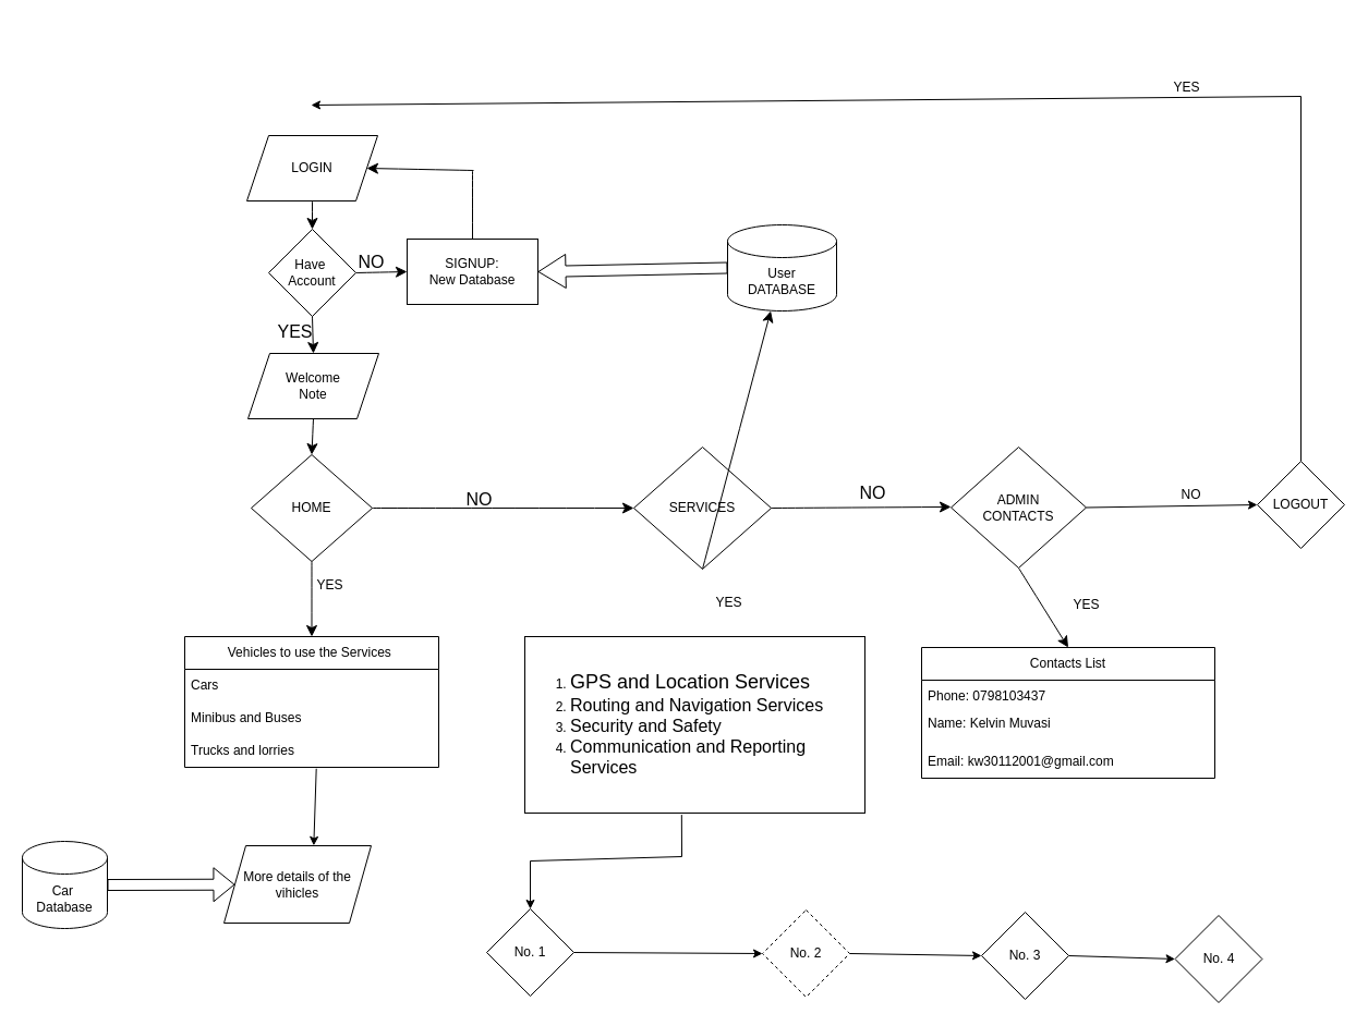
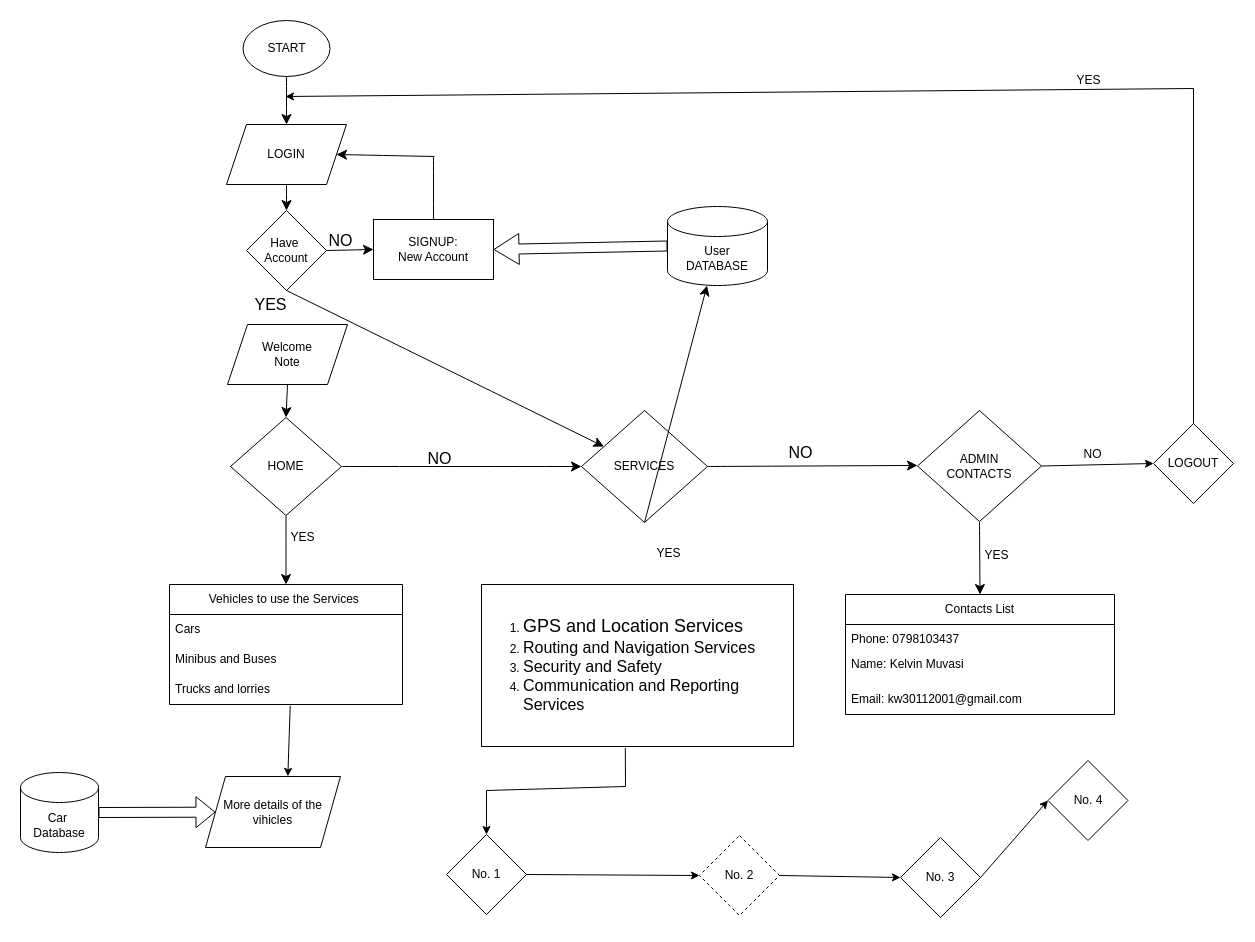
  <mxCell id="0" />
  <mxCell id="1" parent="0" />
+ <mxCell id="2" value="START" style="ellipse;whiteSpace=wrap;html=1;" parent="1" vertex="1"><mxGeometry x="242.5" y="20" width="87" height="56" as="geometry" /></mxCell>
  <mxCell id="3" style="edgeStyle=none;curved=1;rounded=0;orthogonalLoop=1;jettySize=auto;html=1;exitX=1;exitY=0.5;exitDx=0;exitDy=0;fontSize=12;startSize=8;endSize=8;entryX=0;entryY=0.5;entryDx=0;entryDy=0;" parent="1" source="4" target="6" edge="1"><mxGeometry relative="1" as="geometry"><mxPoint x="153" y="283" as="targetPoint" /></mxGeometry></mxCell>
  <mxCell id="4" value="Have&amp;nbsp;&lt;div&gt;Account&lt;/div&gt;" style="rhombus;whiteSpace=wrap;html=1;" parent="1" vertex="1"><mxGeometry x="246" y="210" width="80" height="80" as="geometry" /></mxCell>
  <mxCell id="5" value="LOGIN" style="shape=parallelogram;perimeter=parallelogramPerimeter;whiteSpace=wrap;html=1;fixedSize=1;" parent="1" vertex="1"><mxGeometry x="226" y="124" width="120" height="60" as="geometry" /></mxCell>
- <mxCell id="6" value="SIGNUP:&lt;div&gt;New Database&lt;/div&gt;" style="rounded=0;whiteSpace=wrap;html=1;" parent="1" vertex="1"><mxGeometry x="373" y="219" width="120" height="60" as="geometry" /></mxCell>
+ <mxCell id="6" value="SIGNUP:&lt;div&gt;New Account&lt;/div&gt;" style="rounded=0;whiteSpace=wrap;html=1;" parent="1" vertex="1"><mxGeometry x="373" y="219" width="120" height="60" as="geometry" /></mxCell>
  <mxCell id="7" value="&lt;div&gt;User&lt;/div&gt;DATABASE" style="shape=cylinder3;whiteSpace=wrap;html=1;boundedLbl=1;backgroundOutline=1;size=15;" parent="1" vertex="1"><mxGeometry x="667" y="206" width="100" height="79" as="geometry" /></mxCell>
  <mxCell id="8" value="" style="group" parent="1" vertex="1" connectable="0"><mxGeometry x="433" y="156" width="1" as="geometry" /></mxCell>
  <mxCell id="9" value="" style="endArrow=classic;html=1;rounded=0;fontSize=12;startSize=8;endSize=8;curved=1;entryX=1;entryY=0.5;entryDx=0;entryDy=0;" parent="8" target="5" edge="1"><mxGeometry width="50" height="50" relative="1" as="geometry"><mxPoint x="1" as="sourcePoint" /><mxPoint x="1" y="-5" as="targetPoint" /></mxGeometry></mxCell>
  <mxCell id="10" value="" style="endArrow=none;html=1;rounded=0;fontSize=12;startSize=8;endSize=8;curved=1;entryX=0.5;entryY=0;entryDx=0;entryDy=0;" parent="8" target="6" edge="1"><mxGeometry width="50" height="50" relative="1" as="geometry"><mxPoint as="sourcePoint" /><mxPoint x="71" y="302" as="targetPoint" /></mxGeometry></mxCell>
  <mxCell id="11" value="" style="endArrow=classic;html=1;rounded=0;fontSize=12;startSize=8;endSize=8;curved=1;entryX=0.5;entryY=0;entryDx=0;entryDy=0;exitX=0.5;exitY=1;exitDx=0;exitDy=0;" parent="1" source="5" target="4" edge="1"><mxGeometry width="50" height="50" relative="1" as="geometry"><mxPoint x="269" y="183" as="sourcePoint" /><mxPoint x="319" y="133" as="targetPoint" /></mxGeometry></mxCell>
+ <mxCell id="12" value="" style="endArrow=classic;html=1;rounded=0;fontSize=12;startSize=8;endSize=8;curved=1;exitX=0.5;exitY=1;exitDx=0;exitDy=0;entryX=0.5;entryY=0;entryDx=0;entryDy=0;" parent="1" source="2" target="5" edge="1"><mxGeometry width="50" height="50" relative="1" as="geometry"><mxPoint x="380" y="91" as="sourcePoint" /><mxPoint x="430" y="41" as="targetPoint" /></mxGeometry></mxCell>
  <mxCell id="13" value="" style="shape=flexArrow;endArrow=classic;html=1;rounded=0;fontSize=12;startSize=8;endSize=8;curved=1;entryX=1;entryY=0.5;entryDx=0;entryDy=0;exitX=0;exitY=0.5;exitDx=0;exitDy=0;exitPerimeter=0;" parent="1" source="7" target="6" edge="1"><mxGeometry width="50" height="50" relative="1" as="geometry"><mxPoint x="454" y="528" as="sourcePoint" /><mxPoint x="504" y="478" as="targetPoint" /></mxGeometry></mxCell>
  <mxCell id="14" value="Welcome&lt;div&gt;Note&lt;/div&gt;" style="shape=parallelogram;perimeter=parallelogramPerimeter;whiteSpace=wrap;html=1;fixedSize=1;" parent="1" vertex="1"><mxGeometry x="227" y="324" width="120" height="60" as="geometry" /></mxCell>
- <mxCell id="15" value="" style="endArrow=classic;html=1;rounded=0;fontSize=12;startSize=8;endSize=8;curved=1;exitX=0.5;exitY=1;exitDx=0;exitDy=0;entryX=0.5;entryY=0;entryDx=0;entryDy=0;" parent="1" source="4" target="14" edge="1"><mxGeometry width="50" height="50" relative="1" as="geometry"><mxPoint x="429" y="355" as="sourcePoint" /><mxPoint x="479" y="305" as="targetPoint" /></mxGeometry></mxCell>
+ <mxCell id="15" value="" style="endArrow=classic;html=1;rounded=0;fontSize=12;startSize=8;endSize=8;curved=1;exitX=0.5;exitY=1;exitDx=0;exitDy=0;" parent="1" source="4" target="17" edge="1"><mxGeometry width="50" height="50" relative="1" as="geometry"><mxPoint x="429" y="355" as="sourcePoint" /><mxPoint x="479" y="305" as="targetPoint" /></mxGeometry></mxCell>
  <mxCell id="16" value="HOME" style="rhombus;whiteSpace=wrap;html=1;" parent="1" vertex="1"><mxGeometry x="230" y="417" width="111" height="98" as="geometry" /></mxCell>
  <mxCell id="17" value="SERVICES" style="rhombus;whiteSpace=wrap;html=1;" parent="1" vertex="1"><mxGeometry x="581" y="410" width="126" height="112" as="geometry" /></mxCell>
- <mxCell id="18" value="ADMIN&lt;div&gt;CONTACTS&lt;/div&gt;" style="rhombus;whiteSpace=wrap;html=1;" parent="1" vertex="1"><mxGeometry x="872" y="410" width="124" height="111" as="geometry" /></mxCell>
+ <mxCell id="18" value="ADMIN&lt;div&gt;CONTACTS&lt;/div&gt;" style="rhombus;whiteSpace=wrap;html=1;" parent="1" vertex="1"><mxGeometry x="917" y="410" width="124" height="111" as="geometry" /></mxCell>
  <mxCell id="19" value="NO" style="text;html=1;align=center;verticalAlign=middle;resizable=0;points=[];autosize=1;strokeColor=none;fillColor=none;fontSize=16;" parent="1" vertex="1"><mxGeometry x="319.5" y="224.5" width="41" height="31" as="geometry" /></mxCell>
  <mxCell id="20" value="YES" style="text;html=1;align=center;verticalAlign=middle;resizable=0;points=[];autosize=1;strokeColor=none;fillColor=none;fontSize=16;" parent="1" vertex="1"><mxGeometry x="245.5" y="288.5" width="49" height="31" as="geometry" /></mxCell>
  <mxCell id="21" value="" style="endArrow=classic;html=1;rounded=0;fontSize=12;startSize=8;endSize=8;curved=1;exitX=0.5;exitY=1;exitDx=0;exitDy=0;entryX=0.5;entryY=0;entryDx=0;entryDy=0;" parent="1" source="14" target="16" edge="1"><mxGeometry width="50" height="50" relative="1" as="geometry"><mxPoint x="69" y="443" as="sourcePoint" /><mxPoint x="119" y="393" as="targetPoint" /></mxGeometry></mxCell>
  <mxCell id="22" value="" style="endArrow=classic;html=1;rounded=0;fontSize=12;startSize=8;endSize=8;curved=1;exitX=1;exitY=0.5;exitDx=0;exitDy=0;entryX=0;entryY=0.5;entryDx=0;entryDy=0;" parent="1" source="16" target="17" edge="1"><mxGeometry width="50" height="50" relative="1" as="geometry"><mxPoint x="454" y="528" as="sourcePoint" /><mxPoint x="504" y="478" as="targetPoint" /></mxGeometry></mxCell>
  <mxCell id="23" value="" style="endArrow=classic;html=1;rounded=0;fontSize=12;startSize=8;endSize=8;curved=1;exitX=1;exitY=0.5;exitDx=0;exitDy=0;entryX=0;entryY=0.495;entryDx=0;entryDy=0;entryPerimeter=0;" parent="1" source="17" target="18" edge="1"><mxGeometry width="50" height="50" relative="1" as="geometry"><mxPoint x="454" y="528" as="sourcePoint" /><mxPoint x="504" y="478" as="targetPoint" /></mxGeometry></mxCell>
  <mxCell id="24" value="NO" style="text;html=1;align=center;verticalAlign=middle;resizable=0;points=[];autosize=1;strokeColor=none;fillColor=none;fontSize=16;" parent="1" vertex="1"><mxGeometry x="418.5" y="442.5" width="41" height="31" as="geometry" /></mxCell>
  <mxCell id="25" value="NO" style="text;html=1;align=center;verticalAlign=middle;resizable=0;points=[];autosize=1;strokeColor=none;fillColor=none;fontSize=16;" parent="1" vertex="1"><mxGeometry x="779.5" y="436.5" width="41" height="31" as="geometry" /></mxCell>
  <mxCell id="26" value="" style="endArrow=classic;html=1;rounded=0;fontSize=12;startSize=8;endSize=8;curved=1;exitX=0.5;exitY=1;exitDx=0;exitDy=0;entryX=0.5;entryY=0;entryDx=0;entryDy=0;" parent="1" source="16" edge="1" target="37"><mxGeometry width="50" height="50" relative="1" as="geometry"><mxPoint x="454" y="528" as="sourcePoint" /><mxPoint x="286" y="563" as="targetPoint" /></mxGeometry></mxCell>
  <mxCell id="27" value="" style="endArrow=classic;html=1;rounded=0;fontSize=12;startSize=8;endSize=8;curved=1;exitX=0.5;exitY=1;exitDx=0;exitDy=0;" parent="1" source="17" edge="1" target="7"><mxGeometry width="50" height="50" relative="1" as="geometry"><mxPoint x="624" y="522" as="sourcePoint" /><mxPoint x="683" y="584" as="targetPoint" /></mxGeometry></mxCell>
  <mxCell id="28" value="" style="endArrow=classic;html=1;rounded=0;fontSize=12;startSize=8;endSize=8;curved=1;entryX=0.5;entryY=0;entryDx=0;entryDy=0;exitX=0.5;exitY=1;exitDx=0;exitDy=0;" parent="1" source="18" edge="1" target="42"><mxGeometry width="50" height="50" relative="1" as="geometry"><mxPoint x="979" y="571" as="sourcePoint" /><mxPoint x="979" y="591.711" as="targetPoint" /></mxGeometry></mxCell>
  <mxCell id="29" value="LOGOUT" style="rhombus;whiteSpace=wrap;html=1;" vertex="1" parent="1"><mxGeometry x="1153" y="423" width="80" height="80" as="geometry" /></mxCell>
  <mxCell id="30" value="" style="endArrow=classic;html=1;rounded=0;exitX=0.5;exitY=0;exitDx=0;exitDy=0;" edge="1" parent="1" source="29"><mxGeometry width="50" height="50" relative="1" as="geometry"><mxPoint x="1439" y="426" as="sourcePoint" /><mxPoint x="285" y="96" as="targetPoint" /><Array as="points"><mxPoint x="1193" y="88" /></Array></mxGeometry></mxCell>
  <mxCell id="31" value="" style="endArrow=classic;html=1;rounded=0;exitX=1;exitY=0.5;exitDx=0;exitDy=0;entryX=0;entryY=0.5;entryDx=0;entryDy=0;" edge="1" parent="1" source="18" target="29"><mxGeometry width="50" height="50" relative="1" as="geometry"><mxPoint x="1134" y="509" as="sourcePoint" /><mxPoint x="1184" y="459" as="targetPoint" /></mxGeometry></mxCell>
  <mxCell id="32" value="NO" style="text;html=1;align=center;verticalAlign=middle;resizable=0;points=[];autosize=1;strokeColor=none;fillColor=none;" vertex="1" parent="1"><mxGeometry x="1073.5" y="441" width="36" height="26" as="geometry" /></mxCell>
  <mxCell id="33" value="YES" style="text;html=1;align=center;verticalAlign=middle;resizable=0;points=[];autosize=1;strokeColor=none;fillColor=none;" vertex="1" parent="1"><mxGeometry x="281.5" y="524" width="41" height="26" as="geometry" /></mxCell>
  <mxCell id="34" value="YES" style="text;html=1;align=center;verticalAlign=middle;resizable=0;points=[];autosize=1;strokeColor=none;fillColor=none;" vertex="1" parent="1"><mxGeometry x="647" y="540" width="41" height="26" as="geometry" /></mxCell>
  <mxCell id="35" value="YES" style="text;html=1;align=center;verticalAlign=middle;resizable=0;points=[];autosize=1;strokeColor=none;fillColor=none;" vertex="1" parent="1"><mxGeometry x="975" y="542" width="41" height="26" as="geometry" /></mxCell>
  <mxCell id="36" value="YES" style="text;html=1;align=center;verticalAlign=middle;resizable=0;points=[];autosize=1;strokeColor=none;fillColor=none;" vertex="1" parent="1"><mxGeometry x="1067" y="67" width="41" height="26" as="geometry" /></mxCell>
  <mxCell id="37" value="Vehicles to use the Services&amp;nbsp;" style="swimlane;fontStyle=0;childLayout=stackLayout;horizontal=1;startSize=30;horizontalStack=0;resizeParent=1;resizeParentMax=0;resizeLast=0;collapsible=1;marginBottom=0;whiteSpace=wrap;html=1;" vertex="1" parent="1"><mxGeometry x="169" y="584" width="233" height="120" as="geometry" /></mxCell>
  <mxCell id="38" value="Cars" style="text;strokeColor=none;fillColor=none;align=left;verticalAlign=middle;spacingLeft=4;spacingRight=4;overflow=hidden;points=[[0,0.5],[1,0.5]];portConstraint=eastwest;rotatable=0;whiteSpace=wrap;html=1;" vertex="1" parent="37"><mxGeometry y="30" width="233" height="30" as="geometry" /></mxCell>
  <mxCell id="39" value="Minibus and Buses" style="text;strokeColor=none;fillColor=none;align=left;verticalAlign=middle;spacingLeft=4;spacingRight=4;overflow=hidden;points=[[0,0.5],[1,0.5]];portConstraint=eastwest;rotatable=0;whiteSpace=wrap;html=1;" vertex="1" parent="37"><mxGeometry y="60" width="233" height="30" as="geometry" /></mxCell>
  <mxCell id="40" value="Trucks and lorries" style="text;strokeColor=none;fillColor=none;align=left;verticalAlign=middle;spacingLeft=4;spacingRight=4;overflow=hidden;points=[[0,0.5],[1,0.5]];portConstraint=eastwest;rotatable=0;whiteSpace=wrap;html=1;" vertex="1" parent="37"><mxGeometry y="90" width="233" height="30" as="geometry" /></mxCell>
  <mxCell id="41" value="&lt;ol&gt;&lt;li&gt;&lt;font style=&quot;font-size: 18px;&quot;&gt;GPS and Location Services&lt;/font&gt;&lt;/li&gt;&lt;li&gt;&lt;font size=&quot;3&quot;&gt;Routing and Navigation Services&lt;/font&gt;&lt;/li&gt;&lt;li&gt;&lt;font size=&quot;3&quot;&gt;Security and Safety&lt;/font&gt;&lt;/li&gt;&lt;li&gt;&lt;font size=&quot;3&quot;&gt;Communication and Reporting Services&lt;/font&gt;&lt;/li&gt;&lt;/ol&gt;" style="rounded=0;whiteSpace=wrap;html=1;align=left;" vertex="1" parent="1"><mxGeometry x="481" y="584" width="312" height="162" as="geometry" /></mxCell>
  <mxCell id="42" value="Contacts List" style="swimlane;fontStyle=0;childLayout=stackLayout;horizontal=1;startSize=30;horizontalStack=0;resizeParent=1;resizeParentMax=0;resizeLast=0;collapsible=1;marginBottom=0;whiteSpace=wrap;html=1;" vertex="1" parent="1"><mxGeometry x="845" y="594" width="269" height="120" as="geometry" /></mxCell>
  <mxCell id="43" value="Phone: 0798103437" style="text;strokeColor=none;fillColor=none;align=left;verticalAlign=middle;spacingLeft=4;spacingRight=4;overflow=hidden;points=[[0,0.5],[1,0.5]];portConstraint=eastwest;rotatable=0;whiteSpace=wrap;html=1;" vertex="1" parent="42"><mxGeometry y="30" width="269" height="30" as="geometry" /></mxCell>
  <mxCell id="44" value="Name: Kelvin Muvasi&lt;div&gt;&lt;br&gt;&lt;/div&gt;" style="text;strokeColor=none;fillColor=none;align=left;verticalAlign=middle;spacingLeft=4;spacingRight=4;overflow=hidden;points=[[0,0.5],[1,0.5]];portConstraint=eastwest;rotatable=0;whiteSpace=wrap;html=1;" vertex="1" parent="42"><mxGeometry y="60" width="269" height="30" as="geometry" /></mxCell>
  <mxCell id="45" value="Email: kw30112001@gmail.com" style="text;strokeColor=none;fillColor=none;align=left;verticalAlign=middle;spacingLeft=4;spacingRight=4;overflow=hidden;points=[[0,0.5],[1,0.5]];portConstraint=eastwest;rotatable=0;whiteSpace=wrap;html=1;" vertex="1" parent="42"><mxGeometry y="90" width="269" height="30" as="geometry" /></mxCell>
  <mxCell id="46" value="More details of the vihicles" style="shape=parallelogram;perimeter=parallelogramPerimeter;whiteSpace=wrap;html=1;fixedSize=1;" vertex="1" parent="1"><mxGeometry x="205" y="776" width="135" height="71" as="geometry" /></mxCell>
  <mxCell id="47" value="Car&amp;nbsp;&lt;div&gt;Database&lt;/div&gt;" style="shape=cylinder3;whiteSpace=wrap;html=1;boundedLbl=1;backgroundOutline=1;size=15;" vertex="1" parent="1"><mxGeometry x="20" y="772" width="78" height="80" as="geometry" /></mxCell>
  <mxCell id="48" value="" style="shape=flexArrow;endArrow=classic;html=1;rounded=0;exitX=1;exitY=0.5;exitDx=0;exitDy=0;exitPerimeter=0;" edge="1" parent="1" source="47" target="46"><mxGeometry width="50" height="50" relative="1" as="geometry"><mxPoint x="53" y="824" as="sourcePoint" /><mxPoint x="103" y="774" as="targetPoint" /></mxGeometry></mxCell>
  <mxCell id="49" value="" style="endArrow=classic;html=1;rounded=0;exitX=0.518;exitY=1.041;exitDx=0;exitDy=0;exitPerimeter=0;entryX=0.61;entryY=-0.002;entryDx=0;entryDy=0;entryPerimeter=0;" edge="1" parent="1" source="40" target="46"><mxGeometry width="50" height="50" relative="1" as="geometry"><mxPoint x="303" y="767" as="sourcePoint" /><mxPoint x="353" y="717" as="targetPoint" /></mxGeometry></mxCell>
  <mxCell id="50" value="No. 1" style="rhombus;whiteSpace=wrap;html=1;" vertex="1" parent="1"><mxGeometry x="446" y="834" width="80" height="80" as="geometry" /></mxCell>
  <mxCell id="51" value="No. 2" style="rhombus;whiteSpace=wrap;html=1;dashed=1;" vertex="1" parent="1"><mxGeometry x="699" y="835" width="80" height="80" as="geometry" /></mxCell>
  <mxCell id="52" value="No. 3" style="rhombus;whiteSpace=wrap;html=1;" vertex="1" parent="1"><mxGeometry x="900" y="837" width="80" height="80" as="geometry" /></mxCell>
- <mxCell id="53" value="No. 4" style="rhombus;whiteSpace=wrap;html=1;" vertex="1" parent="1"><mxGeometry x="1077.5" y="840" width="80" height="80" as="geometry" /></mxCell>
+ <mxCell id="53" value="No. 4" style="rhombus;whiteSpace=wrap;html=1;" vertex="1" parent="1"><mxGeometry x="1047.5" y="760" width="80" height="80" as="geometry" /></mxCell>
  <mxCell id="54" value="" style="endArrow=classic;html=1;rounded=0;exitX=1;exitY=0.5;exitDx=0;exitDy=0;entryX=0;entryY=0.5;entryDx=0;entryDy=0;" edge="1" parent="1" source="50" target="51"><mxGeometry width="50" height="50" relative="1" as="geometry"><mxPoint x="660" y="870" as="sourcePoint" /><mxPoint x="710" y="820" as="targetPoint" /></mxGeometry></mxCell>
  <mxCell id="55" value="" style="endArrow=classic;html=1;rounded=0;exitX=1;exitY=0.5;exitDx=0;exitDy=0;entryX=0;entryY=0.5;entryDx=0;entryDy=0;" edge="1" parent="1" source="51" target="52"><mxGeometry width="50" height="50" relative="1" as="geometry"><mxPoint x="802" y="876" as="sourcePoint" /><mxPoint x="877" y="880" as="targetPoint" /></mxGeometry></mxCell>
  <mxCell id="56" value="" style="endArrow=classic;html=1;rounded=0;exitX=1;exitY=0.5;exitDx=0;exitDy=0;entryX=0;entryY=0.5;entryDx=0;entryDy=0;" edge="1" parent="1" source="52" target="53"><mxGeometry width="50" height="50" relative="1" as="geometry"><mxPoint x="946.5" y="871" as="sourcePoint" /><mxPoint x="1011.5" y="867" as="targetPoint" /></mxGeometry></mxCell>
  <mxCell id="57" value="" style="endArrow=classic;html=1;rounded=0;exitX=0.461;exitY=1.01;exitDx=0;exitDy=0;exitPerimeter=0;entryX=0.5;entryY=0;entryDx=0;entryDy=0;" edge="1" parent="1" source="41" target="50"><mxGeometry width="50" height="50" relative="1" as="geometry"><mxPoint x="915" y="621" as="sourcePoint" /><mxPoint x="965" y="571" as="targetPoint" /><Array as="points"><mxPoint x="625" y="786" /><mxPoint x="486" y="790" /></Array></mxGeometry></mxCell>
